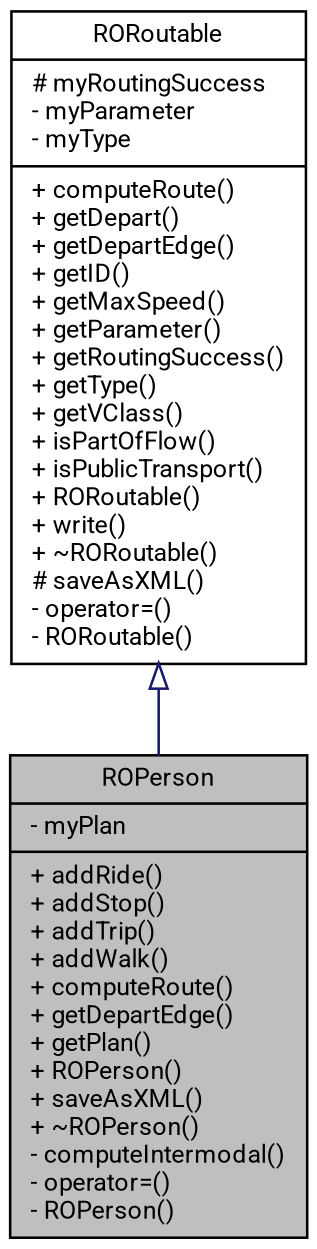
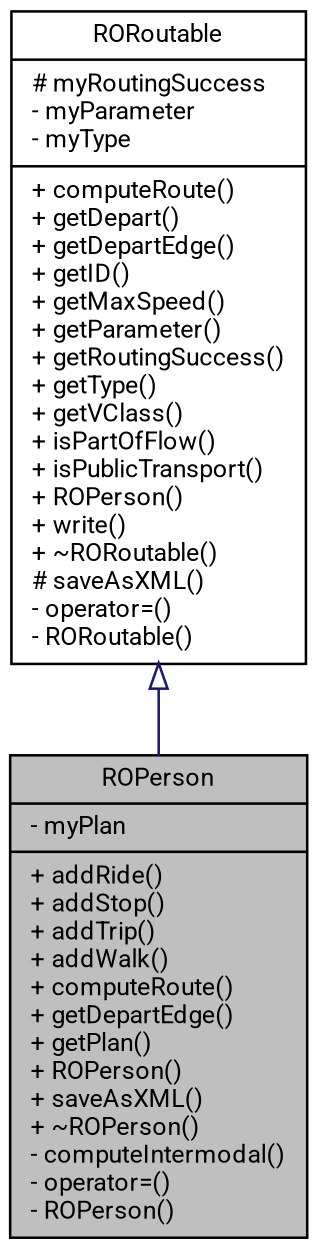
  digraph {
    fontname=Roboto
    node [color=black fontname=Roboto fontsize=10 shape=record style=filled]
    n1 [fillcolor=grey75 fontcolor=black height=0.2 label="{ROPerson\n|- myPlan\l|+ addRide()\l+ addStop()\l+ addTrip()\l+ addWalk()\l+ computeRoute()\l+ getDepartEdge()\l+ getPlan()\l+ ROPerson()\l+ saveAsXML()\l+ ~ROPerson()\l- computeIntermodal()\l- operator=()\l- ROPerson()\l}" width=0.4]
-   n2 [fillcolor=white height=0.2 label="{RORoutable\n|# myRoutingSuccess\l- myParameter\l- myType\l|+ computeRoute()\l+ getDepart()\l+ getDepartEdge()\l+ getID()\l+ getMaxSpeed()\l+ getParameter()\l+ getRoutingSuccess()\l+ getType()\l+ getVClass()\l+ isPartOfFlow()\l+ isPublicTransport()\l+ RORoutable()\l+ write()\l+ ~RORoutable()\l# saveAsXML()\l- operator=()\l- RORoutable()\l}" width=0.4]
+   n2 [fillcolor=white height=0.2 label="{RORoutable\n|# myRoutingSuccess\l- myParameter\l- myType\l|+ computeRoute()\l+ getDepart()\l+ getDepartEdge()\l+ getID()\l+ getMaxSpeed()\l+ getParameter()\l+ getRoutingSuccess()\l+ getType()\l+ getVClass()\l+ isPartOfFlow()\l+ isPublicTransport()\l+ ROPerson()\l+ write()\l+ ~RORoutable()\l# saveAsXML()\l- operator=()\l- RORoutable()\l}" width=0.4]
    n2 -> n1 [arrowtail=onormal color=midnightblue dir=back fontname=Roboto fontsize=10 labelfontname=Helvetica labelfontsize=10 style=solid]
  }
